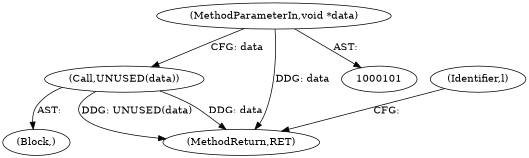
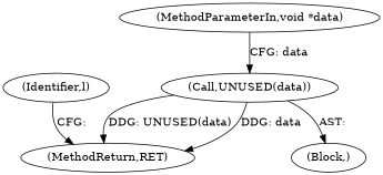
  digraph {
    n1 [label="(Call,UNUSED(data))"]
    n2 [label="(Block,)"]
    n3 [label="(MethodReturn,RET)"]
    n4 [label="(MethodParameterIn,void *data)"]
-   1000101
    n6 [label="(Identifier,l)"]
    n1 -> n2 [label="AST: "]
    n1 -> n3 [label="DDG: UNUSED(data)"]
    n1 -> n3 [label="DDG: data"]
    n4 -> n1 [label="CFG: data"]
-   n4 -> n3 [label="DDG: data"]
-   n4 -> 1000101 [label="AST: "]
    n6 -> n3 [label="CFG: "]
  }
